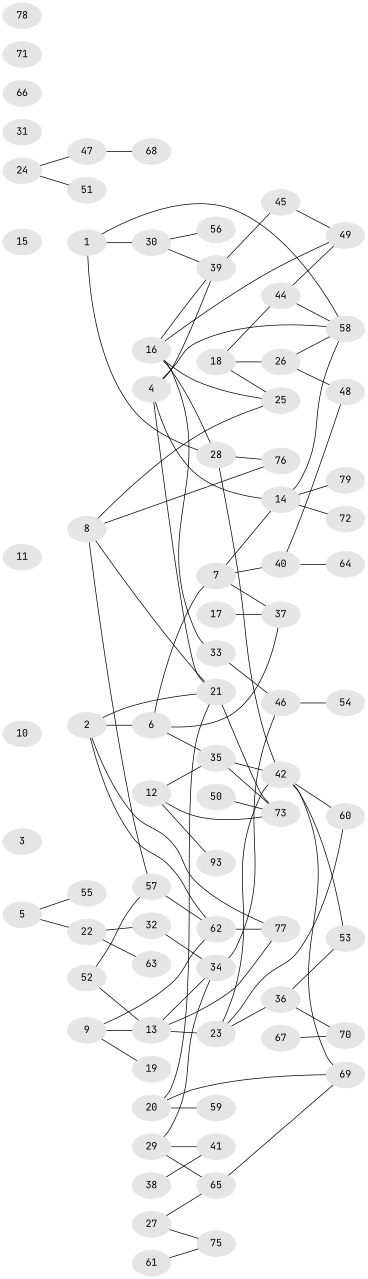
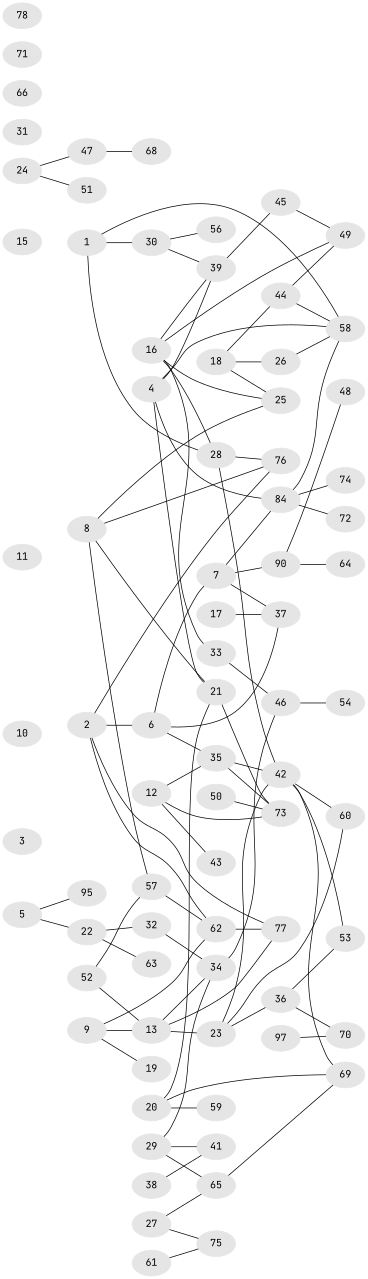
  graph {
    fontname="JetBrains Mono"
    rankdir=LR
    node [color=gray90 fontname="JetBrains Mono" style=filled]
    edge [fontname="JetBrains Mono"]
    1
    28
    30
    58
    76
    42
    39
    56
    2
    6
    62
    77
    7
    35
    37
    3
    4
-   14
+   14 [label=84]
    21
    72
-   74 [label=79]
+   74
    73
    45
    5
    22
-   55
+   55 [label=95]
    32
    63
-   40
+   40 [label=90]
    48
    64
    8
    25
    57
    9
    13
    19
    23
    34
    10
    11
    12
-   43 [label=93]
+   43
    36
    60
    46
    15
    16
    33
    49
    17
    18
    26
    44
    20
    59
    69
    53
    70
    24
    47
    51
    68
    27
    65
    75
    29
    41
    31
    54
    38
    50
    52
    61
    66
-   67
+   67 [label=97]
    71
    78
    1 -- 28
    1 -- 30
    1 -- 58
    28 -- 76
    28 -- 42
    30 -- 39
    30 -- 56
    42 -- 60
    42 -- 69
    42 -- 53
    39 -- 45
-   2 -- 21
+   2 -- 76
    2 -- 6
    2 -- 62
    2 -- 77
    6 -- 7
    6 -- 35
    6 -- 37
    62 -- 77
    7 -- 37
    7 -- 14
    7 -- 40
    35 -- 42
    35 -- 73
    4 -- 58
    4 -- 39
    4 -- 14
    4 -- 21
    14 -- 58
    14 -- 72
    14 -- 74
    21 -- 73
    45 -- 49
    5 -- 22
    5 -- 55
    22 -- 32
    22 -- 63
    32 -- 34
    40 -- 48
    40 -- 64
    8 -- 76
    8 -- 21
    8 -- 25
    8 -- 57
    57 -- 62
    9 -- 62
    9 -- 13
    9 -- 19
    13 -- 77
    13 -- 23
    13 -- 34
    23 -- 42
    23 -- 36
    23 -- 60
    34 -- 46
    12 -- 35
    12 -- 73
    12 -- 43
    36 -- 53
    36 -- 70
    46 -- 54
    16 -- 28
    16 -- 39
    16 -- 25
    16 -- 33
    16 -- 49
    33 -- 46
    17 -- 37
    18 -- 25
    18 -- 26
    18 -- 44
    26 -- 58
-   26 -- 48
    44 -- 58
    44 -- 49
    20 -- 21
    20 -- 59
    20 -- 69
    24 -- 47
    24 -- 51
    47 -- 68
    27 -- 65
    27 -- 75
    65 -- 69
    29 -- 34
    29 -- 65
    29 -- 41
    38 -- 41
    50 -- 73
    52 -- 57
    52 -- 13
    61 -- 75
    67 -- 70
  }
